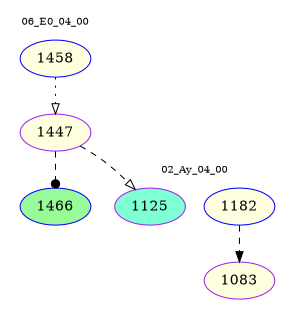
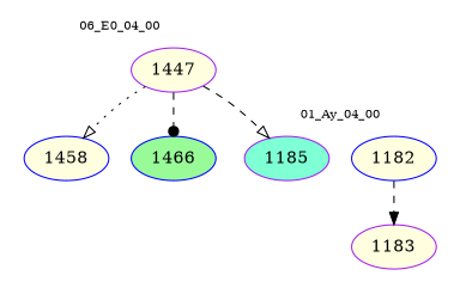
  digraph {
    node [color=blue fillcolor=lightyellow style=filled]
    edge [arrowhead=onormal color=black style=dashed]
    n1 [label=1182]
-   n2 [color=purple label=1083]
-   n3 [color=purple fillcolor=aquamarine label=1125]
+   n2 [color=purple label=1183]
+   n3 [color=purple fillcolor=aquamarine label=1185]
    n4 [color=purple label=1447]
    n5 [label=1458]
    n6 [fillcolor=palegreen label=1466]
    subgraph cluster_1 {
      color=white
      fontsize=10
-     label="02_Ay_04_00"
+     label="01_Ay_04_00"
      n1
      n2
      n3
    }
    subgraph cluster_2 {
      color=white
      fontsize=10
      label="06_E0_04_00"
      n4
      n5
      n6
    }
    n1 -> n2 [arrowhead=normal]
    n4 -> n3
-   n5 -> n4 [style=dotted]
+   n4 -> n5 [style=dotted]
    n4 -> n6 [arrowhead=dot]
  }
